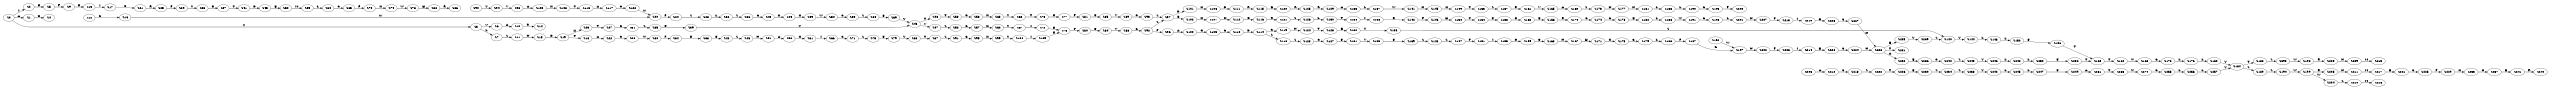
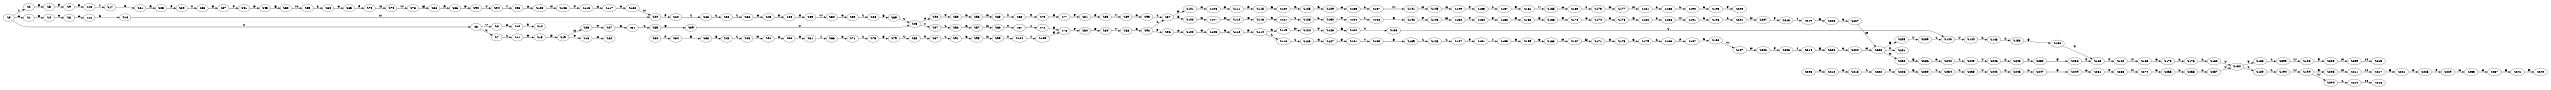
  strict digraph {
    rankdir=LR
    S0
    S1
    S2
    S3
    S4
    S5
    S6
    S7
+   S8
    S9
    S10
    S11
    S12
    S13
    S14
    S15
    S16
    S17
    S19
    S20
    S21
    S18
    S22
    S23
    S24
    S25
-   S26
    S27
    S28
    S29
    S30
    S31
    S32
    S33
    S34
    S35
    S36
    S37
    S38
    S39
    S40
    S41
    S42
    S43
    S44
    S45
    S46
    S47
    S48
    S49
    S50
    S51
    S52
    S53
    S54
    S55
    S56
    S57
    S58
    S59
    S60
    S61
    S62
    S63
    S64
    S65
    S66
    S67
    S68
    S69
    S70
    S71
    S72
    S73
    S74
    S75
    S76
    S77
    S78
    S79
    S80
    S81
    S82
    S83
    S84
    S85
    S86
    S87
    S88
    S89
    S90
    S91
    S92
    S93
    S94
    S95
    S96
    S97
    S98
    S99
    S100
    S101
    S102
    S103
    S104
    S105
    S106
    S107
    S108
    S109
    S110
    S111
    S112
    S113
    S114
    S115
    S116
    S117
    S118
    S119
    S120
    S121
    S122
    S123
    S124
    S125
    S126
    S127
    S128
    S129
    S130
    S131
    S132
    S133
    S134
    S135
    S136
    S137
    S138
    S139
    S140
    S141
    S142
    S143
    S144
    S145
    S146
    S147
    S148
    S149
    S150
    S151
    S152
    S153
    S154
    S155
    S156
    S157
    S158
    S159
    S160
    S161
    S162
    S163
    S164
    S165
    S166
    S167
    S168
    S169
    S170
    S171
    S172
    S173
    S174
    S175
    S176
    S177
    S178
    S179
    S180
    S181
    S182
    S183
    S184
    S185
    S186
    S187
    S188
    S189
    S190
    S191
    S192
    n194 [label=S393]
    S194
    S195
    S196
    S197
    S198
    S199
    S200
    S201
    S202
    S203
    S204
    S205
    S207
    S208
    S209
    S210
    S211
    S206
    S212
    S213
    S214
    S215
    S216
    S217
    S218
    S219
    S220
    S221
    S222
    S223
    S224
    S225
    S226
    S227
    S228
    S229
    S230
    S231
    S232
    S235
    S233
    S234
    S236
    S237
    S238
    S239
    S240
    S241
    S242
    S243
    S244
    S245
    S246
    S247
    S248
    S249
    S250
    S251
    S252
    S253
    n255 [label=S274]
    S255
    S256
    S257
    S0 -> S1 [label=A]
    S0 -> S2 [label=I]
    S0 -> S3 [label=Y]
    S1 -> S4 [label=K]
    S2 -> S5 [label=F]
    S3 -> S6 [label=V]
    S3 -> S7 [label=L]
+   S4 -> S8 [label=T]
    S5 -> S9 [label=P]
    S6 -> S10 [label=A]
    S7 -> S11 [label=S]
+   S8 -> S12 [label=A]
    S9 -> S13 [label=F]
    S10 -> S14 [label=R]
    S11 -> S15 [label=N]
    S12 -> S16 [label=C]
    S13 -> S17 [label=I]
    S15 -> S19 [label=D]
    S16 -> S20 [label=W]
    S17 -> S21 [label=C]
    S19 -> S18 [label=T]
    S19 -> S23 [label=K]
    S20 -> S24 [label=P]
    S21 -> S25 [label=R]
    S18 -> S22 [label=A]
-   S22 -> S26 [label=C]
    S23 -> S27 [label=T]
    S24 -> S28 [label=S]
    S25 -> S29 [label=P]
-   S26 -> S30 [label=W]
    S27 -> S31 [label=C]
    S28 -> S32 [label=L]
    S29 -> S33 [label=Y]
    S30 -> S34 [label=P]
    S31 -> S35 [label=S]
    S32 -> S36 [label=S]
    S33 -> S37 [label=D]
    S34 -> S38 [label=F]
    S35 -> S39 [label=F]
    S36 -> S40 [label=G]
    S37 -> S41 [label=T]
    S38 -> S42 [label=F]
    S39 -> S43 [label=Y]
    S40 -> S44 [label=K]
    S41 -> S45 [label=D]
    S42 -> S46 [label=S]
    S43 -> S47 [label=V]
    S43 -> S48 [label=T]
    S44 -> S49 [label=K]
    S45 -> S50 [label=E]
    S46 -> S51 [label=N]
    S47 -> S52 [label=S]
    S48 -> S53 [label=T]
    S49 -> S54 [label=W]
    S50 -> S55 [label=M]
    S51 -> S56 [label=A]
    S52 -> S57 [label=G]
    S53 -> S58 [label=G]
    S54 -> S59 [label=C]
    S55 -> S60 [label=L]
    S56 -> S61 [label=K]
    S57 -> S62 [label=K]
    S58 -> S63 [label=K]
    S59 -> S64 [label=S]
    S60 -> S65 [label=C]
    S61 -> S66 [label=I]
    S62 -> S67 [label=Y]
    S63 -> S68 [label=Y]
    S64 -> S69 [label=F]
    S65 -> S70 [label=P]
    S66 -> S71 [label=C]
    S67 -> S72 [label=I]
    S68 -> S73 [label=T]
    S69 -> S43 [label=Y]
    S70 -> S74 [label=K]
    S71 -> S75 [label=S]
    S72 -> S76 [label=F]
    S73 -> S77 [label=F]
    S74 -> S78 [label=W]
    S75 -> S79 [label=F]
    S76 -> S80 [label=P]
    S77 -> S81 [label=P]
    S78 -> S82 [label=H]
    S79 -> S83 [label=Y]
    S80 -> S84 [label=F]
    S81 -> S85 [label=F]
    S82 -> S86 [label=R]
    S83 -> S87 [label=T]
    S84 -> S88 [label=V]
    S85 -> S89 [label=V]
+   S86 -> S90 [label=D]
    S87 -> S91 [label=S]
    S88 -> S92 [label=C]
    S89 -> S93 [label=C]
    S90 -> S94 [label=Y]
    S91 -> S95 [label=G]
    S92 -> S96 [label=P]
    S92 -> S97 [label=S]
    S93 -> S97 [label=S]
    S94 -> S98 [label=V]
    S95 -> S99 [label=K]
    S96 -> S100 [label=A]
    S97 -> S101 [label=D]
    S97 -> S102 [label=E]
    S98 -> S103 [label=A]
    S99 -> S104 [label=Y]
    S100 -> S105 [label=Q]
    S101 -> S106 [label=K]
    S102 -> S107 [label=K]
    S103 -> S108 [label=K]
    S104 -> S109 [label=I]
    S105 -> S110 [label=G]
    S106 -> S111 [label=D]
    S107 -> S112 [label=K]
    S108 -> S113 [label=T]
    S109 -> S76 [label=F]
    S110 -> S114 [label=D]
    S111 -> S115 [label=R]
    S112 -> S116 [label=Q]
    S113 -> S117 [label=A]
    S114 -> S118 [label=S]
    S114 -> S119 [label=G]
    S115 -> S120 [label=E]
    S116 -> S121 [label=R]
    S117 -> S122 [label=C]
    S118 -> S123 [label=S]
    S119 -> S124 [label=N]
    S120 -> S125 [label=R]
    S121 -> S126 [label=S]
    S122 -> S20 [label=W]
    S123 -> S127 [label=C]
    S124 -> S128 [label=T]
    S125 -> S129 [label=R]
    S126 -> S130 [label=L]
    S127 -> S131 [label=F]
    S128 -> S132 [label=E]
    S129 -> S133 [label=A]
    S130 -> S134 [label=T]
    S131 -> S135 [label=V]
    S132 -> S136 [label=Y]
    S133 -> S137 [label=L]
    S134 -> S138 [label=I]
    S135 -> S139 [label=F]
    S136 -> S140 [label=S]
    S137 -> S141 [label=W]
    S138 -> S142 [label=R]
    S139 -> S143 [label=S]
    S140 -> S144 [label=Y]
    S141 -> S145 [label=N]
    S142 -> S146 [label=P]
    S143 -> S147 [label=S]
    S144 -> S148 [label=L]
    S145 -> S149 [label=K]
    S146 -> S150 [label=H]
    S147 -> S151 [label=P]
    S148 -> S152 [label=L]
    S149 -> S153 [label=T]
    S150 -> S154 [label=T]
    S151 -> S155 [label=I]
    S152 -> S156 [label=F]
    S153 -> S157 [label=S]
    S154 -> S158 [label=F]
    S155 -> S159 [label=D]
    S156 -> S160 [label=T]
    S157 -> S161 [label=R]
    S158 -> S162 [label=D]
    S159 -> S163 [label=Q]
    S160 -> S164 [label=T]
    S161 -> S165 [label=V]
    S162 -> S166 [label=E]
    S163 -> S167 [label=N]
    S164 -> S168 [label=W]
    S165 -> S169 [label=A]
    S166 -> S170 [label=R]
    S167 -> S171 [label=H]
    S168 -> S172 [label=G]
    S169 -> S173 [label=S]
    S170 -> S174 [label=G]
    S171 -> S175 [label=K]
    S172 -> S176 [label=L]
    S173 -> S177 [label=N]
    S174 -> S178 [label=G]
    S175 -> S179 [label=G]
    S176 -> S180 [label=L]
    S177 -> S181 [label=N]
    S178 -> S182 [label=E]
    S179 -> S183 [label=L]
    S180 -> S184 [label=Y]
    S181 -> S185 [label=L]
    S182 -> S186 [label=L]
    S183 -> S187 [label=P]
    S184 -> S188 [label=T]
    S184 -> S189 [label=S]
    S185 -> S190 [label=L]
    S186 -> S191 [label=W]
-   S187 -> S197 [label=G]
+   S187 -> S192 [label=G]
    S188 -> n194 [label=S]
    S189 -> S194 [label=S]
    S190 -> S195 [label=G]
    S191 -> S196 [label=G]
    S192 -> S197 [label=W]
    n194 -> S198 [label=W]
    S194 -> S199 [label=W]
    S195 -> S200 [label=P]
    S196 -> S201 [label=L]
    S197 -> S202 [label=N]
    S198 -> S203 [label=R]
    S199 -> S204 [label=W]
    S199 -> S205 [label=R]
    S201 -> S207 [label=N]
    S202 -> S208 [label=P]
    S203 -> S209 [label=N]
    S204 -> S210 [label=S]
    S205 -> S211 [label=N]
    S207 -> S213 [label=P]
    S208 -> S214 [label=I]
    S209 -> S215 [label=M]
    S210 -> S216 [label=M]
    S211 -> S217 [label=M]
    S206 -> S212 [label=A]
    S212 -> S218 [label=G]
    S213 -> S219 [label=I]
    S214 -> S220 [label=E]
    S217 -> S221 [label=E]
    S218 -> S222 [label=S]
    S219 -> S223 [label=E]
    S220 -> S224 [label=G]
    S221 -> S225 [label=G]
    S222 -> S226 [label=T]
    S223 -> S227 [label=G]
    S224 -> S228 [label=N]
    S225 -> S229 [label=P]
    S226 -> S230 [label=E]
    S227 -> S228 [label=N]
    S228 -> S231 [label=T]
    S228 -> S232 [label=A]
    S228 -> S235 [label=E]
    S229 -> S233 [label=K]
    S230 -> S234 [label=S]
    S232 -> S236 [label=E]
    S235 -> S239 [label=Y]
    S233 -> S237 [label=K]
    S234 -> S238 [label=S]
    S236 -> S240 [label=C]
    S237 -> S241 [label=E]
    S238 -> S242 [label=Y]
    S239 -> S140 [label=S]
    S240 -> S243 [label=S]
    S241 -> S244 [label=R]
    S242 -> S245 [label=L]
    S243 -> S246 [label=Y]
    S245 -> S247 [label=L]
    S246 -> S248 [label=L]
    S247 -> S249 [label=F]
    S248 -> S250 [label=L]
    S249 -> S251 [label=A]
    S250 -> S252 [label=F]
    S251 -> S253 [label=T]
    S252 -> S160 [label=T]
    S253 -> n255 [label=W]
    n255 -> S255 [label=G]
    S255 -> S256 [label=L]
    S256 -> S257 [label=L]
    S257 -> S184 [label=Y]
  }
